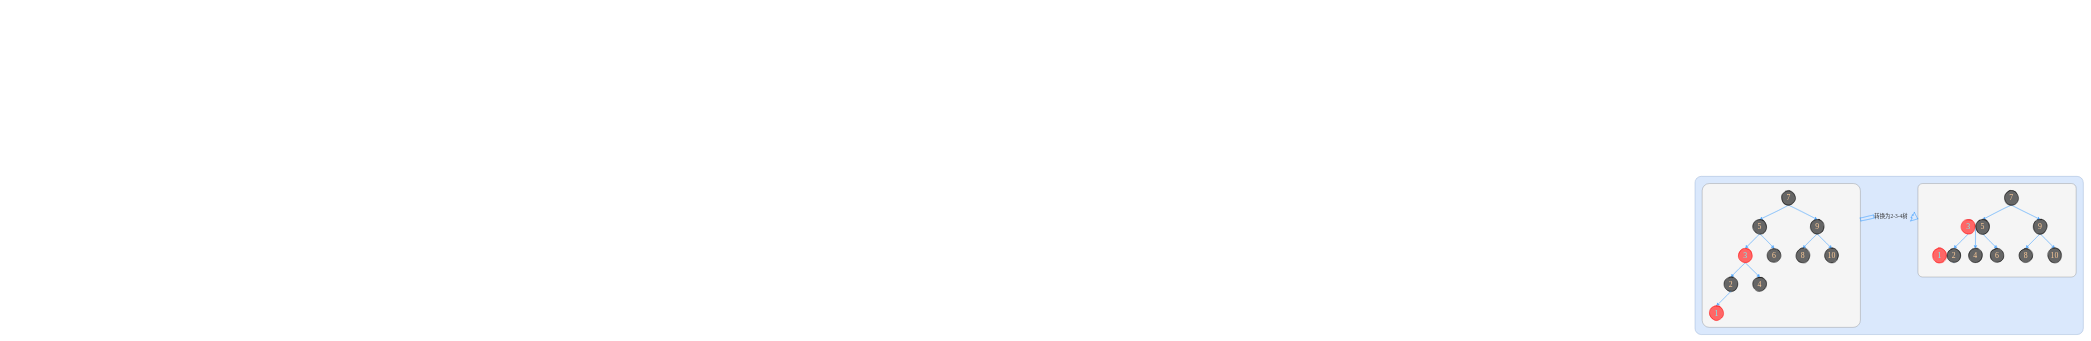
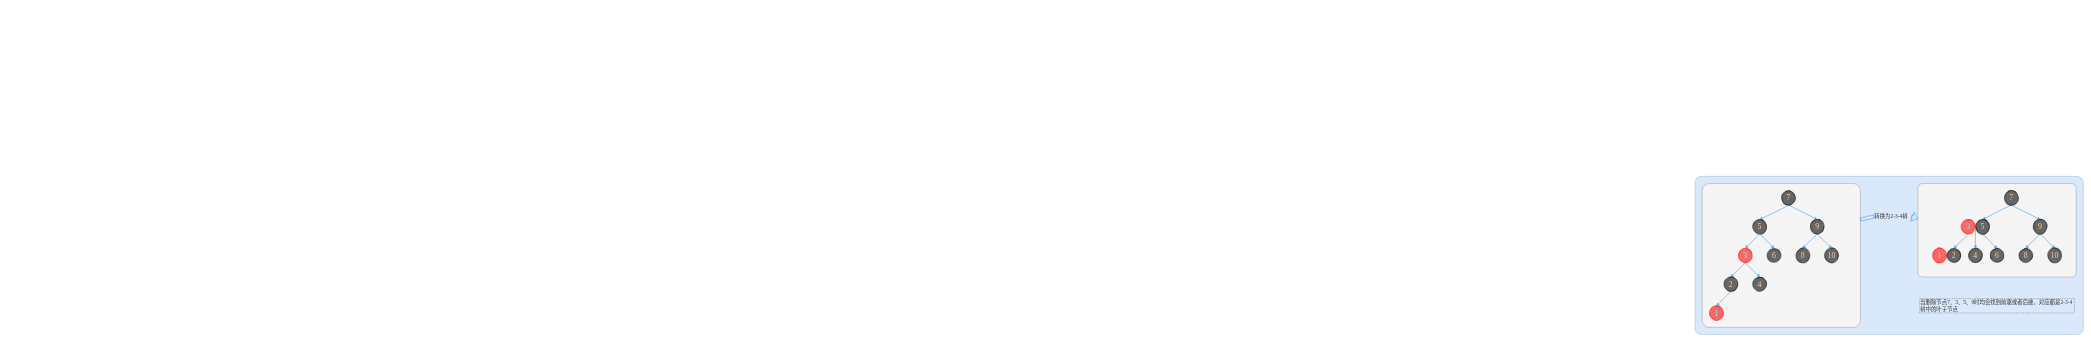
  <mxCell id="0" />
  <mxCell id="1" parent="0" />
  <mxCell id="2" value="" style="rounded=1;whiteSpace=wrap;html=1;fontFamily=Comic Sans MS;fontSize=18;fillColor=#dae8fc;strokeColor=#6c8ebf;arcSize=4;" parent="1" vertex="1"><mxGeometry x="5652" y="588" width="1296" height="528" as="geometry" /></mxCell>
  <mxCell id="3" value="" style="rounded=1;whiteSpace=wrap;html=1;sketch=0;fillStyle=auto;fontFamily=Comic Sans MS;fontSize=26;strokeColor=#666666;fillColor=#f5f5f5;arcSize=5;fontColor=#333333;" vertex="1" parent="1"><mxGeometry x="6396" y="612" width="528" height="312" as="geometry" /></mxCell>
  <mxCell id="4" style="edgeStyle=none;rounded=0;sketch=1;orthogonalLoop=1;jettySize=auto;html=1;exitX=1;exitY=0.473;exitDx=0;exitDy=0;entryX=0;entryY=0.378;entryDx=0;entryDy=0;entryPerimeter=0;fontFamily=Comic Sans MS;fontSize=18;fontColor=#333333;strokeColor=#3399FF;shape=flexArrow;startArrow=none;exitPerimeter=0;" edge="1" parent="1" source="45" target="3"><mxGeometry relative="1" as="geometry" /></mxCell>
  <mxCell id="5" value="" style="rounded=1;whiteSpace=wrap;html=1;sketch=0;fillStyle=auto;fontFamily=Comic Sans MS;fontSize=26;strokeColor=#666666;fillColor=#f5f5f5;arcSize=5;fontColor=#333333;" parent="1" vertex="1"><mxGeometry x="5676" y="612" width="528" height="480" as="geometry" /></mxCell>
  <mxCell id="6" style="edgeStyle=none;rounded=0;sketch=1;orthogonalLoop=1;jettySize=auto;html=1;exitX=0.5;exitY=1;exitDx=0;exitDy=0;strokeColor=#9673A6;" parent="1" edge="1"><mxGeometry relative="1" as="geometry"><mxPoint x="20" y="20" as="sourcePoint" /></mxGeometry></mxCell>
  <mxCell id="7" style="edgeStyle=none;rounded=0;sketch=1;orthogonalLoop=1;jettySize=auto;html=1;exitX=0.5;exitY=1;exitDx=0;exitDy=0;fontFamily=Comic Sans MS;fontSize=18;startArrow=none;startFill=0;endArrow=classic;endFill=1;strokeColor=#3399FF;entryX=0.5;entryY=0;entryDx=0;entryDy=0;" parent="1" source="22" target="24" edge="1"><mxGeometry relative="1" as="geometry"><mxPoint x="6060" y="792" as="sourcePoint" /><mxPoint x="6012" y="822" as="targetPoint" /></mxGeometry></mxCell>
  <mxCell id="8" style="edgeStyle=none;rounded=0;sketch=1;orthogonalLoop=1;jettySize=auto;html=1;exitX=0.5;exitY=1;exitDx=0;exitDy=0;fontFamily=Comic Sans MS;fontSize=18;startArrow=none;startFill=0;endArrow=classic;endFill=1;strokeColor=#3399FF;entryX=0.5;entryY=0;entryDx=0;entryDy=0;" parent="1" source="22" target="23" edge="1"><mxGeometry relative="1" as="geometry"><mxPoint x="6060" y="792" as="sourcePoint" /><mxPoint x="6102" y="816" as="targetPoint" /></mxGeometry></mxCell>
  <mxCell id="9" style="edgeStyle=none;rounded=0;sketch=1;orthogonalLoop=1;jettySize=auto;html=1;exitX=0.5;exitY=1;exitDx=0;exitDy=0;entryX=0.5;entryY=0;entryDx=0;entryDy=0;fontFamily=Comic Sans MS;fontSize=18;endArrow=classic;endFill=1;strokeColor=#3399FF;" parent="1" source="21" target="25" edge="1"><mxGeometry relative="1" as="geometry"><mxPoint x="5868" y="786" as="sourcePoint" /><mxPoint x="5916" y="836.5" as="targetPoint" /></mxGeometry></mxCell>
  <mxCell id="10" style="edgeStyle=none;rounded=0;sketch=1;orthogonalLoop=1;jettySize=auto;html=1;exitX=0.5;exitY=1;exitDx=0;exitDy=0;fontFamily=Comic Sans MS;fontSize=18;startArrow=none;startFill=0;endArrow=classic;endFill=1;strokeColor=#3399FF;entryX=0.5;entryY=0;entryDx=0;entryDy=0;entryPerimeter=0;" parent="1" source="20" target="22" edge="1"><mxGeometry relative="1" as="geometry"><mxPoint x="5892" y="705.5" as="sourcePoint" /><mxPoint x="5964" y="732" as="targetPoint" /></mxGeometry></mxCell>
  <mxCell id="11" style="edgeStyle=none;rounded=0;sketch=1;orthogonalLoop=1;jettySize=auto;html=1;exitX=0.5;exitY=1;exitDx=0;exitDy=0;fontFamily=Comic Sans MS;fontSize=18;startArrow=none;startFill=0;endArrow=classic;endFill=1;strokeColor=#3399FF;entryX=0.5;entryY=0;entryDx=0;entryDy=0;" parent="1" source="20" target="21" edge="1"><mxGeometry relative="1" as="geometry"><mxPoint x="5892" y="705.5" as="sourcePoint" /><mxPoint x="5868" y="732" as="targetPoint" /></mxGeometry></mxCell>
  <mxCell id="12" style="edgeStyle=none;rounded=0;sketch=1;orthogonalLoop=1;jettySize=auto;html=1;exitX=0.5;exitY=1;exitDx=0;exitDy=0;entryX=0.5;entryY=0;entryDx=0;entryDy=0;fontFamily=Comic Sans MS;fontSize=18;startArrow=none;startFill=0;endArrow=classic;endFill=1;strokeColor=#3399FF;" parent="1" source="16" target="13" edge="1"><mxGeometry relative="1" as="geometry" /></mxCell>
  <mxCell id="13" value="&lt;font face=&quot;Comic Sans MS&quot;&gt;&lt;span style=&quot;font-size: 26px&quot;&gt;4&lt;/span&gt;&lt;/font&gt;" style="ellipse;whiteSpace=wrap;html=1;fillColor=#666666;strokeColor=#000000;sketch=1;fillStyle=solid;fontColor=#FFCC99;" parent="1" vertex="1"><mxGeometry x="5844" y="924" width="48" height="48" as="geometry" /></mxCell>
  <mxCell id="14" style="edgeStyle=none;rounded=0;sketch=1;orthogonalLoop=1;jettySize=auto;html=1;exitX=0.5;exitY=1;exitDx=0;exitDy=0;entryX=0.5;entryY=0;entryDx=0;entryDy=0;fontFamily=Comic Sans MS;fontSize=18;startArrow=none;startFill=0;endArrow=classic;endFill=1;strokeColor=#3399FF;" parent="1" source="21" target="16" edge="1"><mxGeometry relative="1" as="geometry"><mxPoint x="5796" y="802.5" as="sourcePoint" /></mxGeometry></mxCell>
  <mxCell id="15" style="edgeStyle=none;rounded=0;sketch=1;orthogonalLoop=1;jettySize=auto;html=1;exitX=0.5;exitY=1;exitDx=0;exitDy=0;entryX=0.5;entryY=0;entryDx=0;entryDy=0;fontFamily=Comic Sans MS;fontSize=18;startArrow=none;startFill=0;endArrow=classic;endFill=1;strokeColor=#3399FF;" parent="1" source="16" target="17" edge="1"><mxGeometry relative="1" as="geometry" /></mxCell>
  <mxCell id="16" value="&lt;font face=&quot;Comic Sans MS&quot;&gt;&lt;span style=&quot;font-size: 26px&quot;&gt;3&lt;/span&gt;&lt;/font&gt;" style="ellipse;whiteSpace=wrap;html=1;fillColor=#FF6666;strokeColor=#FF0000;sketch=1;fillStyle=solid;fontColor=#66FFFF;" parent="1" vertex="1"><mxGeometry x="5796" y="828" width="48" height="48" as="geometry" /></mxCell>
  <mxCell id="17" value="&lt;font face=&quot;Comic Sans MS&quot;&gt;&lt;span style=&quot;font-size: 26px&quot;&gt;2&lt;/span&gt;&lt;/font&gt;" style="ellipse;whiteSpace=wrap;html=1;fillColor=#666666;strokeColor=#000000;sketch=1;fillStyle=solid;fontColor=#FFCC99;" parent="1" vertex="1"><mxGeometry x="5748" y="924" width="48" height="48" as="geometry" /></mxCell>
  <mxCell id="18" style="edgeStyle=none;rounded=0;sketch=1;orthogonalLoop=1;jettySize=auto;html=1;exitX=0.5;exitY=1;exitDx=0;exitDy=0;entryX=0.5;entryY=0;entryDx=0;entryDy=0;fontFamily=Comic Sans MS;fontSize=18;startArrow=none;startFill=0;endArrow=classic;endFill=1;strokeColor=#3399FF;" parent="1" source="17" target="19" edge="1"><mxGeometry relative="1" as="geometry"><mxPoint x="5700" y="999.5" as="sourcePoint" /></mxGeometry></mxCell>
  <mxCell id="19" value="&lt;font face=&quot;Comic Sans MS&quot;&gt;&lt;span style=&quot;font-size: 26px&quot;&gt;1&lt;/span&gt;&lt;/font&gt;" style="ellipse;whiteSpace=wrap;html=1;fillColor=#FF6666;strokeColor=#FF0000;sketch=1;fillStyle=solid;fontColor=#66FFFF;" parent="1" vertex="1"><mxGeometry x="5700" y="1020" width="48" height="48" as="geometry" /></mxCell>
  <mxCell id="20" value="&lt;font style=&quot;font-size: 26px&quot; face=&quot;Comic Sans MS&quot;&gt;7&lt;/font&gt;" style="ellipse;whiteSpace=wrap;html=1;fillColor=#666666;strokeColor=#000000;sketch=1;fillStyle=solid;fontColor=#FFCC99;" parent="1" vertex="1"><mxGeometry x="5940" y="636" width="48" height="48" as="geometry" /></mxCell>
  <mxCell id="21" value="&lt;font face=&quot;Comic Sans MS&quot;&gt;&lt;span style=&quot;font-size: 26px&quot;&gt;5&lt;/span&gt;&lt;/font&gt;" style="ellipse;whiteSpace=wrap;html=1;fillColor=#666666;strokeColor=#000000;sketch=1;fillStyle=solid;fontColor=#FFCC99;" parent="1" vertex="1"><mxGeometry x="5844" y="732" width="48" height="48" as="geometry" /></mxCell>
  <mxCell id="22" value="&lt;font style=&quot;font-size: 26px&quot; face=&quot;Comic Sans MS&quot;&gt;9&lt;/font&gt;" style="ellipse;whiteSpace=wrap;html=1;fillColor=#666666;strokeColor=#000000;sketch=1;fillStyle=solid;fontColor=#FFCC99;" parent="1" vertex="1"><mxGeometry x="6036" y="732" width="48" height="48" as="geometry" /></mxCell>
  <mxCell id="23" value="&lt;font style=&quot;font-size: 26px&quot; face=&quot;Comic Sans MS&quot;&gt;10&lt;/font&gt;" style="ellipse;whiteSpace=wrap;html=1;fillColor=#666666;strokeColor=#000000;sketch=1;fillStyle=solid;fontColor=#FFCC99;" parent="1" vertex="1"><mxGeometry x="6084" y="828" width="48" height="48" as="geometry" /></mxCell>
  <mxCell id="24" value="&lt;font style=&quot;font-size: 26px&quot; face=&quot;Comic Sans MS&quot;&gt;8&lt;/font&gt;" style="ellipse;whiteSpace=wrap;html=1;fillColor=#666666;strokeColor=#000000;sketch=1;fillStyle=solid;fontColor=#FFCC99;" parent="1" vertex="1"><mxGeometry x="5988" y="828" width="48" height="48" as="geometry" /></mxCell>
  <mxCell id="25" value="&lt;font face=&quot;Comic Sans MS&quot;&gt;&lt;span style=&quot;font-size: 26px&quot;&gt;6&lt;/span&gt;&lt;/font&gt;" style="ellipse;whiteSpace=wrap;html=1;fillColor=#666666;strokeColor=#000000;sketch=1;fillStyle=solid;fontColor=#FFCC99;" parent="1" vertex="1"><mxGeometry x="5892" y="828" width="48" height="48" as="geometry" /></mxCell>
  <mxCell id="26" style="edgeStyle=none;rounded=0;sketch=1;orthogonalLoop=1;jettySize=auto;html=1;exitX=0.5;exitY=1;exitDx=0;exitDy=0;fontFamily=Comic Sans MS;fontSize=18;startArrow=none;startFill=0;endArrow=classic;endFill=1;strokeColor=#3399FF;entryX=0.5;entryY=0;entryDx=0;entryDy=0;" edge="1" parent="1" source="40" target="42"><mxGeometry relative="1" as="geometry"><mxPoint x="6804" y="792" as="sourcePoint" /><mxPoint x="6756" y="822" as="targetPoint" /></mxGeometry></mxCell>
  <mxCell id="27" style="edgeStyle=none;rounded=0;sketch=1;orthogonalLoop=1;jettySize=auto;html=1;exitX=0.5;exitY=1;exitDx=0;exitDy=0;fontFamily=Comic Sans MS;fontSize=18;startArrow=none;startFill=0;endArrow=classic;endFill=1;strokeColor=#3399FF;entryX=0.5;entryY=0;entryDx=0;entryDy=0;" edge="1" parent="1" source="40" target="41"><mxGeometry relative="1" as="geometry"><mxPoint x="6804" y="792" as="sourcePoint" /><mxPoint x="6846" y="816" as="targetPoint" /></mxGeometry></mxCell>
  <mxCell id="28" style="edgeStyle=none;rounded=0;sketch=1;orthogonalLoop=1;jettySize=auto;html=1;exitX=0.5;exitY=1;exitDx=0;exitDy=0;entryX=0.5;entryY=0;entryDx=0;entryDy=0;fontFamily=Comic Sans MS;fontSize=18;endArrow=classic;endFill=1;strokeColor=#3399FF;" edge="1" parent="1" source="39" target="43"><mxGeometry relative="1" as="geometry"><mxPoint x="6612" y="786" as="sourcePoint" /><mxPoint x="6660" y="836.5" as="targetPoint" /></mxGeometry></mxCell>
  <mxCell id="29" style="edgeStyle=none;rounded=0;sketch=1;orthogonalLoop=1;jettySize=auto;html=1;exitX=0.5;exitY=1;exitDx=0;exitDy=0;fontFamily=Comic Sans MS;fontSize=18;startArrow=none;startFill=0;endArrow=classic;endFill=1;strokeColor=#3399FF;entryX=0.5;entryY=0;entryDx=0;entryDy=0;entryPerimeter=0;" edge="1" parent="1" source="38" target="40"><mxGeometry relative="1" as="geometry"><mxPoint x="6636" y="705.5" as="sourcePoint" /><mxPoint x="6708" y="732" as="targetPoint" /></mxGeometry></mxCell>
  <mxCell id="30" style="edgeStyle=none;rounded=0;sketch=1;orthogonalLoop=1;jettySize=auto;html=1;exitX=0.5;exitY=1;exitDx=0;exitDy=0;fontFamily=Comic Sans MS;fontSize=18;startArrow=none;startFill=0;endArrow=classic;endFill=1;strokeColor=#3399FF;entryX=0.5;entryY=0;entryDx=0;entryDy=0;" edge="1" parent="1" source="38" target="39"><mxGeometry relative="1" as="geometry"><mxPoint x="6636" y="705.5" as="sourcePoint" /><mxPoint x="6612" y="732" as="targetPoint" /></mxGeometry></mxCell>
  <mxCell id="31" style="edgeStyle=none;rounded=0;sketch=1;orthogonalLoop=1;jettySize=auto;html=1;exitX=-0.001;exitY=0.647;exitDx=0;exitDy=0;entryX=0.5;entryY=0;entryDx=0;entryDy=0;fontFamily=Comic Sans MS;fontSize=18;startArrow=none;startFill=0;endArrow=classic;endFill=1;strokeColor=#3399FF;exitPerimeter=0;" edge="1" parent="1" source="39" target="32"><mxGeometry relative="1" as="geometry" /></mxCell>
  <mxCell id="32" value="&lt;font face=&quot;Comic Sans MS&quot;&gt;&lt;span style=&quot;font-size: 26px&quot;&gt;4&lt;/span&gt;&lt;/font&gt;" style="ellipse;whiteSpace=wrap;html=1;fillColor=#666666;strokeColor=#000000;sketch=1;fillStyle=solid;fontColor=#FFCC99;" vertex="1" parent="1"><mxGeometry x="6564" y="828" width="48" height="48" as="geometry" /></mxCell>
  <mxCell id="33" style="edgeStyle=none;rounded=0;sketch=1;orthogonalLoop=1;jettySize=auto;html=1;exitX=0.5;exitY=1;exitDx=0;exitDy=0;entryX=0.5;entryY=0;entryDx=0;entryDy=0;fontFamily=Comic Sans MS;fontSize=18;startArrow=none;startFill=0;endArrow=classic;endFill=1;strokeColor=#3399FF;" edge="1" parent="1" source="39" target="35"><mxGeometry relative="1" as="geometry"><mxPoint x="6540" y="802.5" as="sourcePoint" /></mxGeometry></mxCell>
  <mxCell id="34" style="edgeStyle=none;rounded=0;sketch=1;orthogonalLoop=1;jettySize=auto;html=1;exitX=0.5;exitY=1;exitDx=0;exitDy=0;entryX=0.5;entryY=0;entryDx=0;entryDy=0;fontFamily=Comic Sans MS;fontSize=18;startArrow=none;startFill=0;endArrow=classic;endFill=1;strokeColor=#3399FF;" edge="1" parent="1" source="35" target="44"><mxGeometry relative="1" as="geometry" /></mxCell>
  <mxCell id="35" value="&lt;font face=&quot;Comic Sans MS&quot;&gt;&lt;span style=&quot;font-size: 26px&quot;&gt;3&lt;/span&gt;&lt;/font&gt;" style="ellipse;whiteSpace=wrap;html=1;fillColor=#FF6666;strokeColor=#FF0000;sketch=1;fillStyle=solid;fontColor=#66FFFF;" vertex="1" parent="1"><mxGeometry x="6540" y="732" width="48" height="48" as="geometry" /></mxCell>
  <mxCell id="36" style="edgeStyle=none;rounded=0;sketch=1;orthogonalLoop=1;jettySize=auto;html=1;exitX=0.5;exitY=1;exitDx=0;exitDy=0;entryX=0.5;entryY=0;entryDx=0;entryDy=0;fontFamily=Comic Sans MS;fontSize=18;startArrow=none;startFill=0;endArrow=classic;endFill=1;strokeColor=#3399FF;" edge="1" parent="1" source="44" target="37"><mxGeometry relative="1" as="geometry"><mxPoint x="6444" y="999.5" as="sourcePoint" /></mxGeometry></mxCell>
  <mxCell id="37" value="&lt;font face=&quot;Comic Sans MS&quot;&gt;&lt;span style=&quot;font-size: 26px&quot;&gt;1&lt;/span&gt;&lt;/font&gt;" style="ellipse;whiteSpace=wrap;html=1;fillColor=#FF6666;strokeColor=#FF0000;sketch=1;fillStyle=solid;fontColor=#66FFFF;" vertex="1" parent="1"><mxGeometry x="6444" y="828" width="48" height="48" as="geometry" /></mxCell>
  <mxCell id="38" value="&lt;font style=&quot;font-size: 26px&quot; face=&quot;Comic Sans MS&quot;&gt;7&lt;/font&gt;" style="ellipse;whiteSpace=wrap;html=1;fillColor=#666666;strokeColor=#000000;sketch=1;fillStyle=solid;fontColor=#FFCC99;" vertex="1" parent="1"><mxGeometry x="6684" y="636" width="48" height="48" as="geometry" /></mxCell>
  <mxCell id="39" value="&lt;font face=&quot;Comic Sans MS&quot;&gt;&lt;span style=&quot;font-size: 26px&quot;&gt;5&lt;/span&gt;&lt;/font&gt;" style="ellipse;whiteSpace=wrap;html=1;fillColor=#666666;strokeColor=#000000;sketch=1;fillStyle=solid;fontColor=#FFCC99;" vertex="1" parent="1"><mxGeometry x="6588" y="732" width="48" height="48" as="geometry" /></mxCell>
  <mxCell id="40" value="&lt;font style=&quot;font-size: 26px&quot; face=&quot;Comic Sans MS&quot;&gt;9&lt;/font&gt;" style="ellipse;whiteSpace=wrap;html=1;fillColor=#666666;strokeColor=#000000;sketch=1;fillStyle=solid;fontColor=#FFCC99;" vertex="1" parent="1"><mxGeometry x="6780" y="732" width="48" height="48" as="geometry" /></mxCell>
  <mxCell id="41" value="&lt;font style=&quot;font-size: 26px&quot; face=&quot;Comic Sans MS&quot;&gt;10&lt;/font&gt;" style="ellipse;whiteSpace=wrap;html=1;fillColor=#666666;strokeColor=#000000;sketch=1;fillStyle=solid;fontColor=#FFCC99;" vertex="1" parent="1"><mxGeometry x="6828" y="828" width="48" height="48" as="geometry" /></mxCell>
  <mxCell id="42" value="&lt;font style=&quot;font-size: 26px&quot; face=&quot;Comic Sans MS&quot;&gt;8&lt;/font&gt;" style="ellipse;whiteSpace=wrap;html=1;fillColor=#666666;strokeColor=#000000;sketch=1;fillStyle=solid;fontColor=#FFCC99;" vertex="1" parent="1"><mxGeometry x="6732" y="828" width="48" height="48" as="geometry" /></mxCell>
  <mxCell id="43" value="&lt;font face=&quot;Comic Sans MS&quot;&gt;&lt;span style=&quot;font-size: 26px&quot;&gt;6&lt;/span&gt;&lt;/font&gt;" style="ellipse;whiteSpace=wrap;html=1;fillColor=#666666;strokeColor=#000000;sketch=1;fillStyle=solid;fontColor=#FFCC99;" vertex="1" parent="1"><mxGeometry x="6636" y="828" width="48" height="48" as="geometry" /></mxCell>
  <mxCell id="44" value="&lt;font face=&quot;Comic Sans MS&quot;&gt;&lt;span style=&quot;font-size: 26px&quot;&gt;2&lt;/span&gt;&lt;/font&gt;" style="ellipse;whiteSpace=wrap;html=1;fillColor=#666666;strokeColor=#000000;sketch=1;fillStyle=solid;fontColor=#FFCC99;" vertex="1" parent="1"><mxGeometry x="6492" y="828" width="48" height="48" as="geometry" /></mxCell>
  <mxCell id="45" value="&lt;span style=&quot;color: rgb(51 , 51 , 51) ; font-family: &amp;#34;comic sans ms&amp;#34; ; font-size: 18px ; font-style: normal ; font-weight: 400 ; letter-spacing: normal ; text-align: center ; text-indent: 0px ; text-transform: none ; word-spacing: 0px ; display: inline ; float: none&quot;&gt;转换为2-3-4树&lt;/span&gt;" style="text;whiteSpace=wrap;html=1;fontSize=18;fontFamily=Comic Sans MS;fontColor=#333333;" vertex="1" parent="1"><mxGeometry x="6249" y="704" width="126" height="36" as="geometry" /></mxCell>
  <mxCell id="46" value="" style="edgeStyle=none;rounded=0;sketch=1;orthogonalLoop=1;jettySize=auto;html=1;exitX=1;exitY=0.25;exitDx=0;exitDy=0;entryX=0;entryY=0.5;entryDx=0;entryDy=0;fontFamily=Comic Sans MS;fontSize=18;fontColor=#333333;strokeColor=#3399FF;shape=flexArrow;endArrow=none;" edge="1" parent="1" source="5" target="45"><mxGeometry relative="1" as="geometry"><mxPoint x="6204" y="732" as="sourcePoint" /><mxPoint x="6396" y="729.936" as="targetPoint" /></mxGeometry></mxCell>
+ <mxCell id="47" value="当删除节点7、3、5、9时均会找到前驱或者后继，对应都是2-3-4树中的叶子节点" style="text;html=1;strokeColor=default;fillColor=none;align=left;verticalAlign=middle;whiteSpace=wrap;rounded=0;labelBackgroundColor=none;fontFamily=Comic Sans MS;fontSize=18;fontColor=#333333;dashed=1;" vertex="1" parent="1"><mxGeometry x="6402" y="996" width="516" height="48" as="geometry" /></mxCell>
